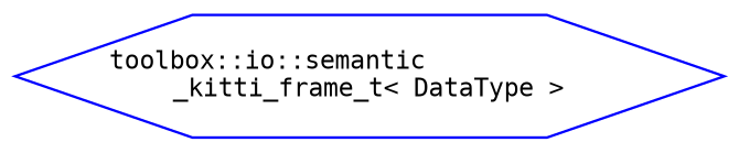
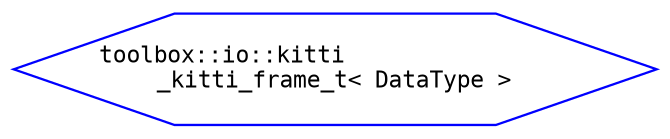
  digraph {
    rankdir=LR
    fontname="DejaVu Sans Mono"
-   n1 [color=blue fillcolor=white fontname="DejaVu Sans Mono" fontsize=10 height=0.2 label="toolbox::io::semantic\l_kitti_frame_t\< DataType \>" shape=hexagon style=filled width=0.4]
+   n1 [color=blue fillcolor=white fontname="DejaVu Sans Mono" fontsize=10 height=0.2 label="toolbox::io::kitti\l_kitti_frame_t\< DataType \>" shape=hexagon style=filled width=0.4]
  }
